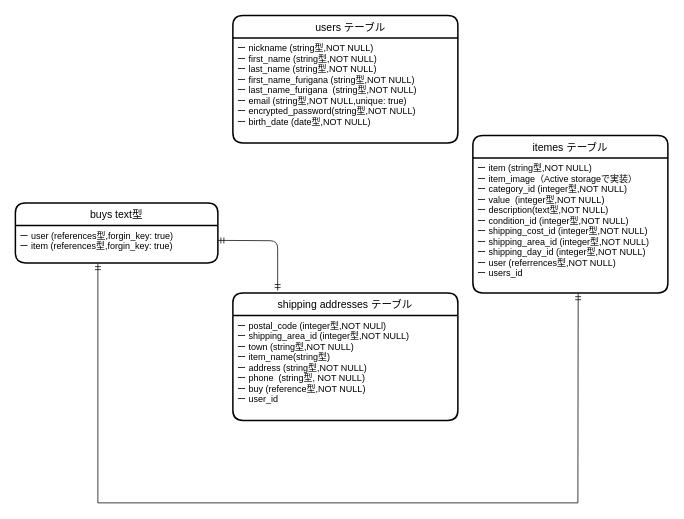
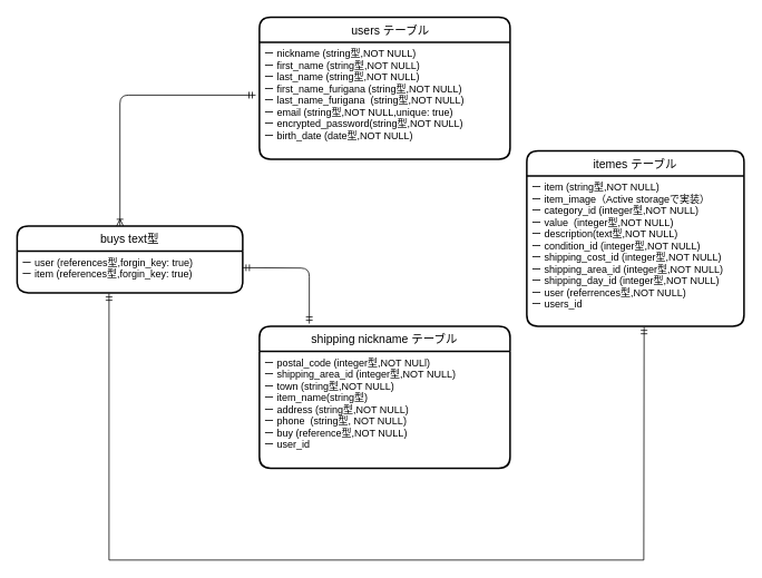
  <mxCell id="0" />
  <mxCell id="1" parent="0" />
  <mxCell id="2" value="　users テーブル" style="swimlane;childLayout=stackLayout;horizontal=1;startSize=30;horizontalStack=0;rounded=1;fontSize=14;fontStyle=0;strokeWidth=2;resizeParent=0;resizeLast=1;shadow=0;dashed=0;align=center;" parent="1" vertex="1"><mxGeometry x="310" y="20" width="300" height="170" as="geometry" /></mxCell>
  <mxCell id="3" value="ー nickname (string型,NOT NULL)&#10;ー first_name (string型,NOT NULL)&#10;ー last_name (string型,NOT NULL)&#10;ー first_name_furigana (string型,NOT NULL)&#10;ー last_name_furigana  (string型,NOT NULL)&#10;ー email (string型,NOT NULL,unique: true)&#10;ー encrypted_password(string型,NOT NULL)&#10;ー birth_date (date型,NOT NULL)&#10;" style="text;strokeColor=none;fillColor=none;spacingLeft=4;spacingRight=4;overflow=hidden;rotatable=0;points=[[0,0.5],[1,0.5]];portConstraint=eastwest;fontSize=12;" parent="2" vertex="1"><mxGeometry y="30" width="300" height="140" as="geometry" /></mxCell>
  <mxCell id="4" style="edgeStyle=orthogonalEdgeStyle;rounded=0;orthogonalLoop=1;jettySize=auto;html=1;exitX=1;exitY=0.5;exitDx=0;exitDy=0;" parent="2" edge="1"><mxGeometry relative="1" as="geometry"><mxPoint x="350" y="105" as="sourcePoint" /><mxPoint x="350" y="105" as="targetPoint" /></mxGeometry></mxCell>
  <mxCell id="5" value="buys text型" style="swimlane;childLayout=stackLayout;horizontal=1;startSize=30;horizontalStack=0;rounded=1;fontSize=14;fontStyle=0;strokeWidth=2;resizeParent=0;resizeLast=1;shadow=0;dashed=0;align=center;" parent="1" vertex="1"><mxGeometry x="20" y="270" width="270" height="80" as="geometry" /></mxCell>
  <mxCell id="6" value="ー user (references型,forgin_key: true)  &#10;ー item (references型,forgin_key: true)   &#10;" style="text;strokeColor=none;fillColor=none;spacingLeft=4;spacingRight=4;overflow=hidden;rotatable=0;points=[[0,0.5],[1,0.5]];portConstraint=eastwest;fontSize=12;" parent="5" vertex="1"><mxGeometry y="30" width="270" height="50" as="geometry" /></mxCell>
  <mxCell id="7" value="itemes テーブル" style="swimlane;childLayout=stackLayout;horizontal=1;startSize=30;horizontalStack=0;rounded=1;fontSize=14;fontStyle=0;strokeWidth=2;resizeParent=0;resizeLast=1;shadow=0;dashed=0;align=center;" parent="1" vertex="1"><mxGeometry x="630" y="180" width="260" height="210" as="geometry" /></mxCell>
  <mxCell id="8" value="ー item (string型,NOT NULL)&#10;ー item_image（Active storageで実装）&#10;ー category_id (integer型,NOT NULL)&#10;ー value  (integer型,NOT NULL)&#10;ー description(text型,NOT NULL)&#10;ー condition_id (integer型,NOT NULL)&#10;ー shipping_cost_id (integer型,NOT NULL)&#10;ー shipping_area_id (integer型,NOT NULL)&#10;ー shipping_day_id (integer型,NOT NULL)&#10;ー user (referrences型,NOT NULL)&#10;ー users_id " style="text;strokeColor=none;fillColor=none;spacingLeft=4;spacingRight=4;overflow=hidden;rotatable=0;points=[[0,0.5],[1,0.5]];portConstraint=eastwest;fontSize=12;" parent="7" vertex="1"><mxGeometry y="30" width="260" height="180" as="geometry" /></mxCell>
- <mxCell id="9" value="shipping addresses テーブル" style="swimlane;childLayout=stackLayout;horizontal=1;startSize=30;horizontalStack=0;rounded=1;fontSize=14;fontStyle=0;strokeWidth=2;resizeParent=0;resizeLast=1;shadow=0;dashed=0;align=center;" parent="1" vertex="1"><mxGeometry x="310" y="390" width="300" height="170" as="geometry" /></mxCell>
+ <mxCell id="9" value="shipping nickname テーブル" style="swimlane;childLayout=stackLayout;horizontal=1;startSize=30;horizontalStack=0;rounded=1;fontSize=14;fontStyle=0;strokeWidth=2;resizeParent=0;resizeLast=1;shadow=0;dashed=0;align=center;" parent="1" vertex="1"><mxGeometry x="310" y="390" width="300" height="170" as="geometry" /></mxCell>
  <mxCell id="10" value="ー postal_code (integer型,NOT NULl)&#10;ー shipping_area_id (integer型,NOT NULL)&#10;ー town (string型,NOT NULL)&#10;ー item_name(string型)&#10;ー address (string型,NOT NULL)&#10;ー phone  (string型, NOT NULL)&#10;ー buy (reference型,NOT NULL)&#10;ー user_id&#10;&#10;" style="text;strokeColor=none;fillColor=none;spacingLeft=4;spacingRight=4;overflow=hidden;rotatable=0;points=[[0,0.5],[1,0.5]];portConstraint=eastwest;fontSize=12;" parent="9" vertex="1"><mxGeometry y="30" width="300" height="140" as="geometry" /></mxCell>
  <mxCell id="11" style="edgeStyle=orthogonalEdgeStyle;rounded=0;orthogonalLoop=1;jettySize=auto;html=1;exitX=1;exitY=0.5;exitDx=0;exitDy=0;" parent="9" source="10" target="10" edge="1"><mxGeometry relative="1" as="geometry" /></mxCell>
+ <mxCell id="12" value="" style="fontSize=12;html=1;endArrow=ERoneToMany;startArrow=ERmandOne;edgeStyle=orthogonalEdgeStyle;elbow=vertical;exitX=-0.015;exitY=0.453;exitDx=0;exitDy=0;exitPerimeter=0;entryX=0.456;entryY=0;entryDx=0;entryDy=0;entryPerimeter=0;" parent="1" target="5" edge="1" source="3"><mxGeometry width="100" height="100" relative="1" as="geometry"><mxPoint x="260" y="109.67" as="sourcePoint" /><mxPoint x="14" y="220" as="targetPoint" /></mxGeometry></mxCell>
  <mxCell id="13" value="" style="fontSize=12;html=1;endArrow=ERmandOne;" parent="1" edge="1"><mxGeometry width="100" height="100" relative="1" as="geometry"><mxPoint x="130" y="670" as="sourcePoint" /><mxPoint x="130" y="351" as="targetPoint" /></mxGeometry></mxCell>
  <mxCell id="14" value="" style="endArrow=none;html=1;rounded=0;" parent="1" edge="1"><mxGeometry relative="1" as="geometry"><mxPoint x="130" y="670" as="sourcePoint" /><mxPoint x="770" y="670" as="targetPoint" /></mxGeometry></mxCell>
  <mxCell id="15" value="" style="fontSize=12;html=1;endArrow=ERmandOne;entryX=0.54;entryY=1.006;entryDx=0;entryDy=0;entryPerimeter=0;" parent="1" target="8" edge="1"><mxGeometry width="100" height="100" relative="1" as="geometry"><mxPoint x="770" y="670" as="sourcePoint" /><mxPoint x="766" y="392" as="targetPoint" /></mxGeometry></mxCell>
  <mxCell id="16" value="" style="edgeStyle=orthogonalEdgeStyle;fontSize=12;html=1;endArrow=ERmandOne;startArrow=ERmandOne;entryX=0.199;entryY=-0.018;entryDx=0;entryDy=0;entryPerimeter=0;" edge="1" parent="1" target="9"><mxGeometry width="100" height="100" relative="1" as="geometry"><mxPoint y="320" as="sourcePoint" x="290" /><mxPoint x="370" y="370" as="targetPoint" /></mxGeometry></mxCell>
